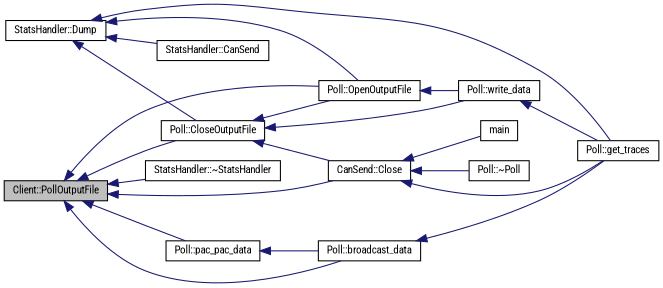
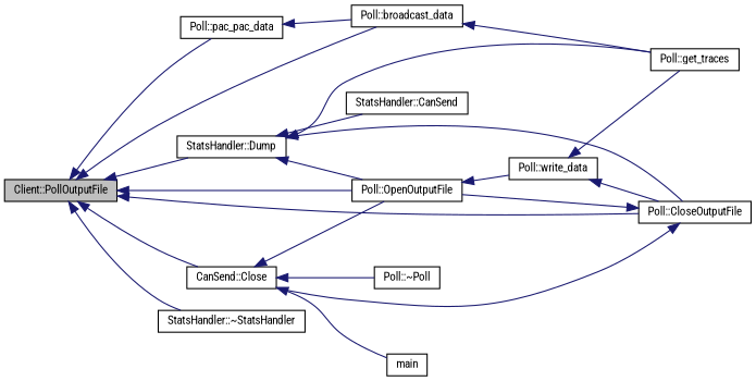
  digraph {
    fontname="Roboto Condensed"
    rankdir=LR
    node [color=black fillcolor=white fontname="Roboto Condensed" fontsize=10 shape=record style=filled]
    edge [color=midnightblue dir=back fontname="Roboto Condensed" fontsize=10 labelfontname=Helvetica labelfontsize=10 style=solid]
    n1 [fillcolor=grey75 fontcolor=black height=0.2 label="Client::PollOutputFile" width=0.4]
    n2 [height=0.2 label="Poll::broadcast_data" width=0.4]
    n3 [height=0.2 label="CanSend::Close" width=0.4]
    n4 [height=0.2 label="Poll::CloseOutputFile" width=0.4]
    n5 [height=0.2 label="Poll::OpenOutputFile" width=0.4]
    n6 [height=0.2 label="Poll::pac_pac_data" width=0.4]
    n7 [height=0.2 label="StatsHandler::~StatsHandler" width=0.4]
    n8 [height=0.2 label="StatsHandler::Dump" width=0.4]
    n9 [height=0.2 label="Poll::get_traces" width=0.4]
    n10 [height=0.2 label=main width=0.4]
    n11 [height=0.2 label="Poll::~Poll" width=0.4]
    n12 [height=0.2 label="Poll::write_data" width=0.4]
    n13 [height=0.2 label="StatsHandler::CanSend" width=0.4]
    n1 -> n2
    n1 -> n3
    n1 -> n4
    n1 -> n5
    n1 -> n6
    n1 -> n7
+   n1 -> n8
    n2 -> n9
-   n3 -> n9
+   n3 -> n5
    n3 -> n10
    n3 -> n11
    n4 -> n3
    n4 -> n5
-   n4 -> n12
+   n12 -> n4
    n5 -> n12
    n6 -> n2
    n8 -> n4
    n8 -> n5
    n8 -> n9
    n8 -> n13
    n12 -> n9
  }
